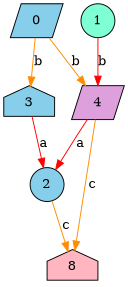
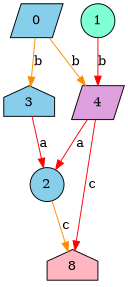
  strict digraph {
    node [fillcolor=skyblue shape=house style=filled]
    edge [color=red]
    3
    0 [shape=parallelogram]
    4 [fillcolor=plum shape=parallelogram]
    2 [shape=circle]
    n5 [fillcolor=lightpink label=8]
    1 [fillcolor=aquamarine shape=circle]
    3 -> 2 [label=a]
    0 -> 3 [color=darkorange label=b]
    0 -> 4 [color=darkorange label=b]
    4 -> 2 [label=a]
-   4 -> n5 [color=darkorange label=c]
+   4 -> n5 [label=c]
    2 -> n5 [color=darkorange label=c]
    1 -> 4 [label=b]
  }
